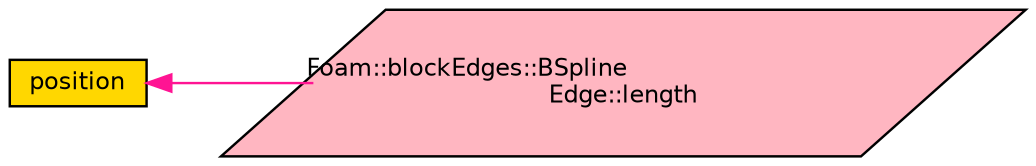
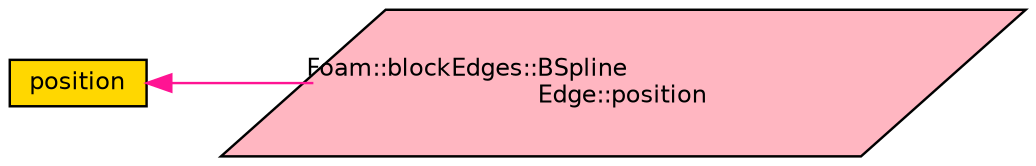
  digraph {
    rankdir=LR
    node [color=black fontname=Helvetica fontsize=10 style=filled]
    n1 [fillcolor=gold fontcolor=black height=0.2 label=position shape=box width=0.4]
-   n2 [height=0.2 label="Foam::blockEdges::BSpline\lEdge::length" shape=parallelogram width=0.4 fillcolor=lightpink]
+   n2 [height=0.2 label="Foam::blockEdges::BSpline\lEdge::position" shape=parallelogram width=0.4 fillcolor=lightpink]
    n1 -> n2 [color=deeppink dir=back fontname=Helvetica fontsize=10 labelfontname=Helvetica labelfontsize=10 style=solid]
  }
